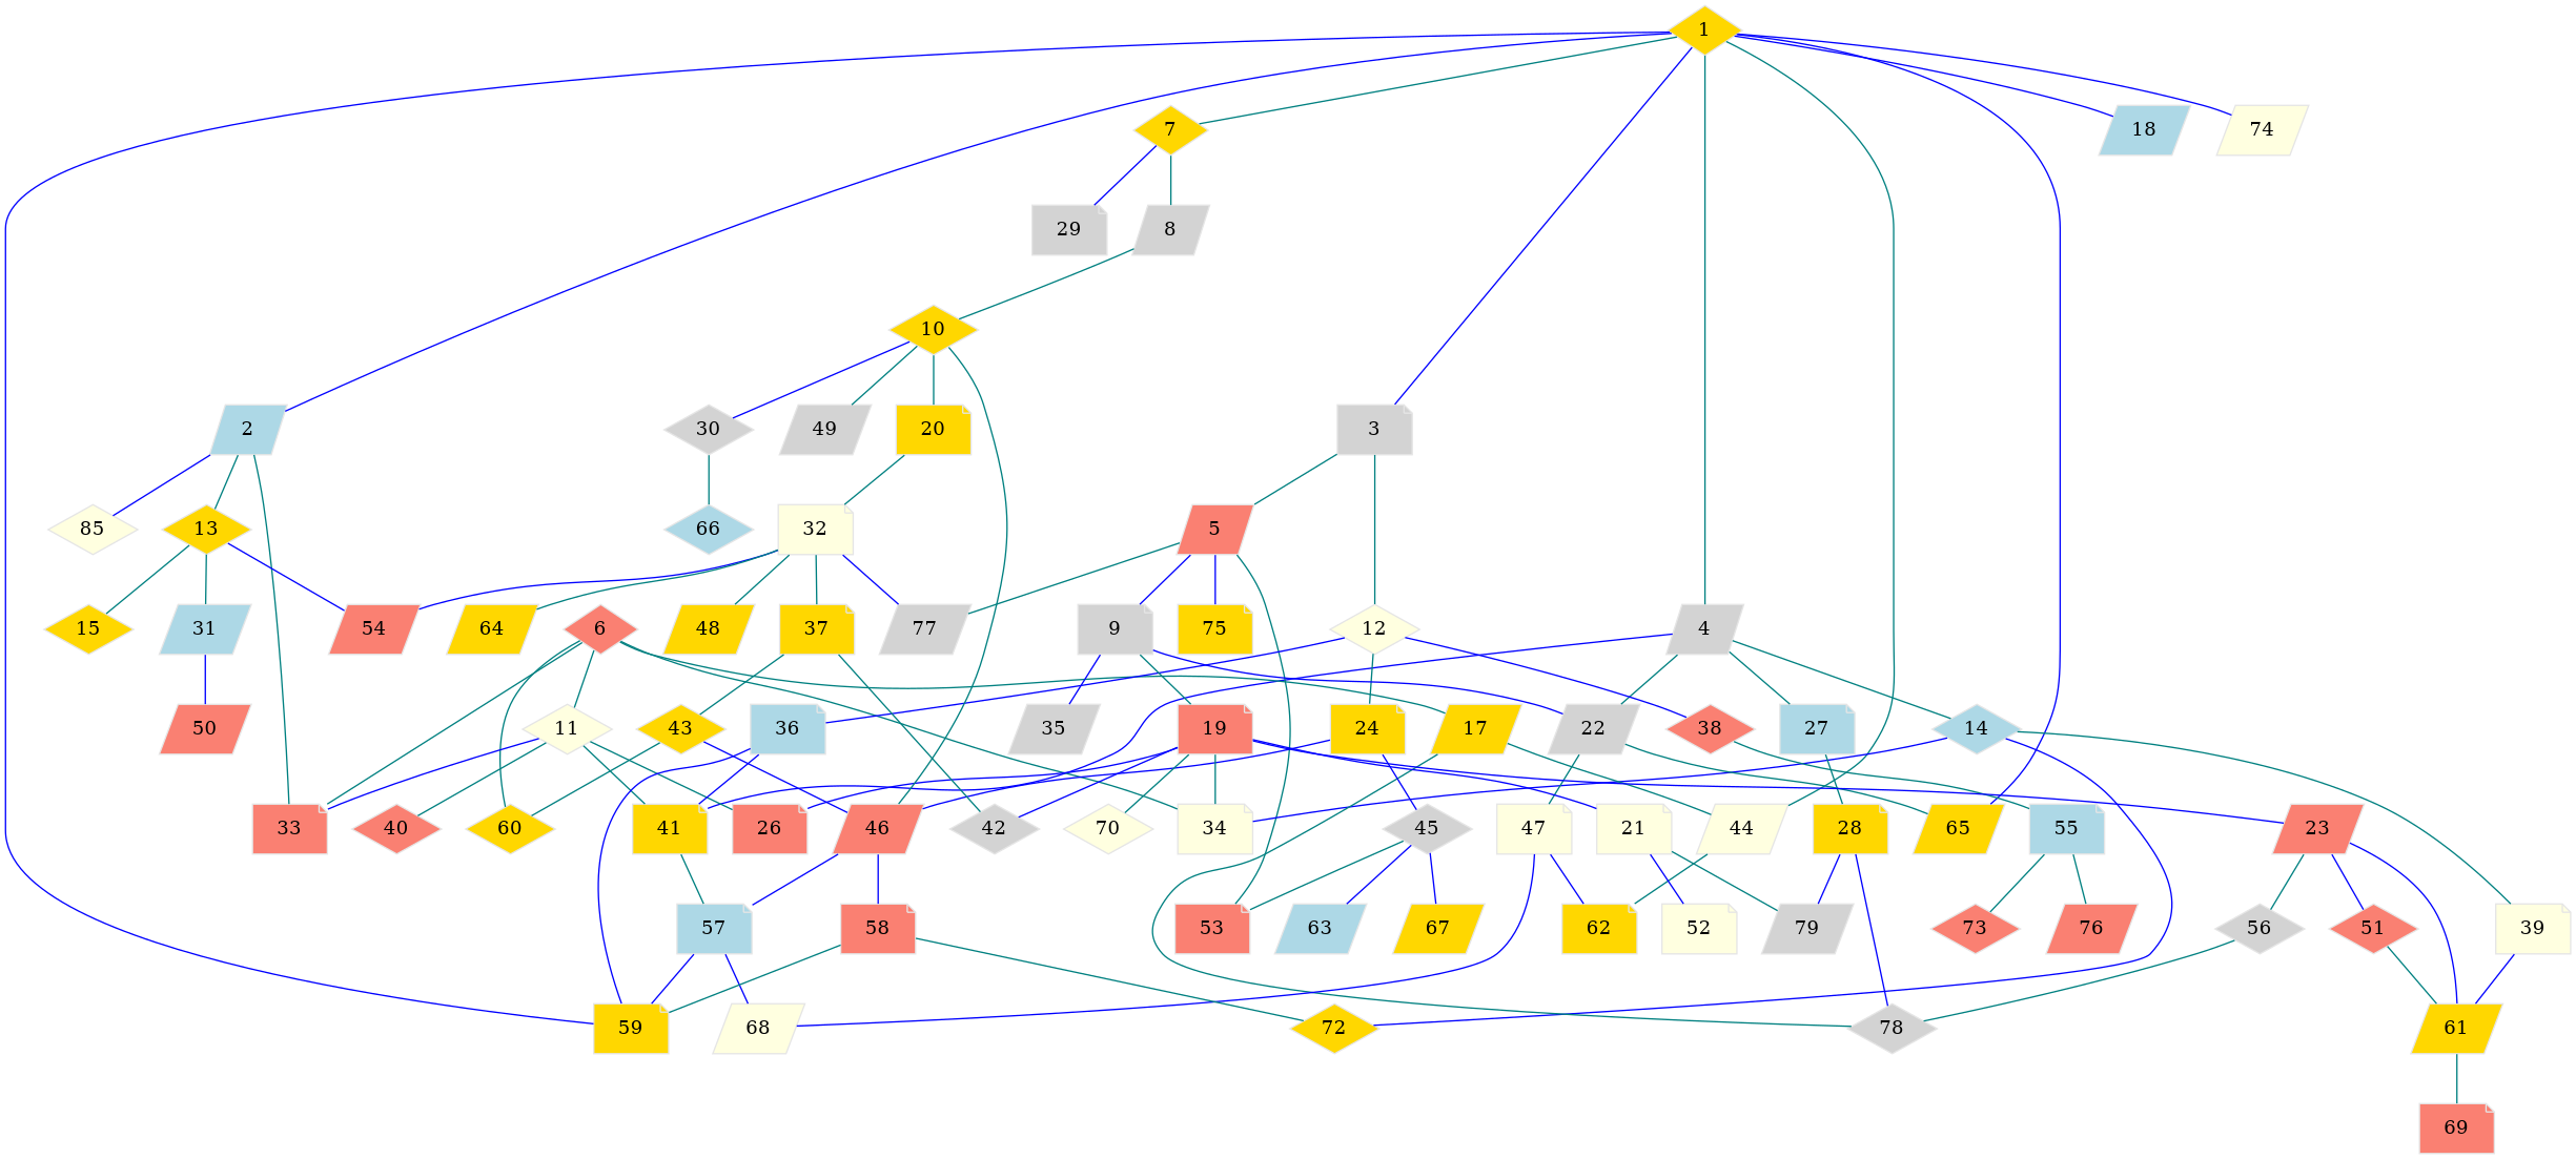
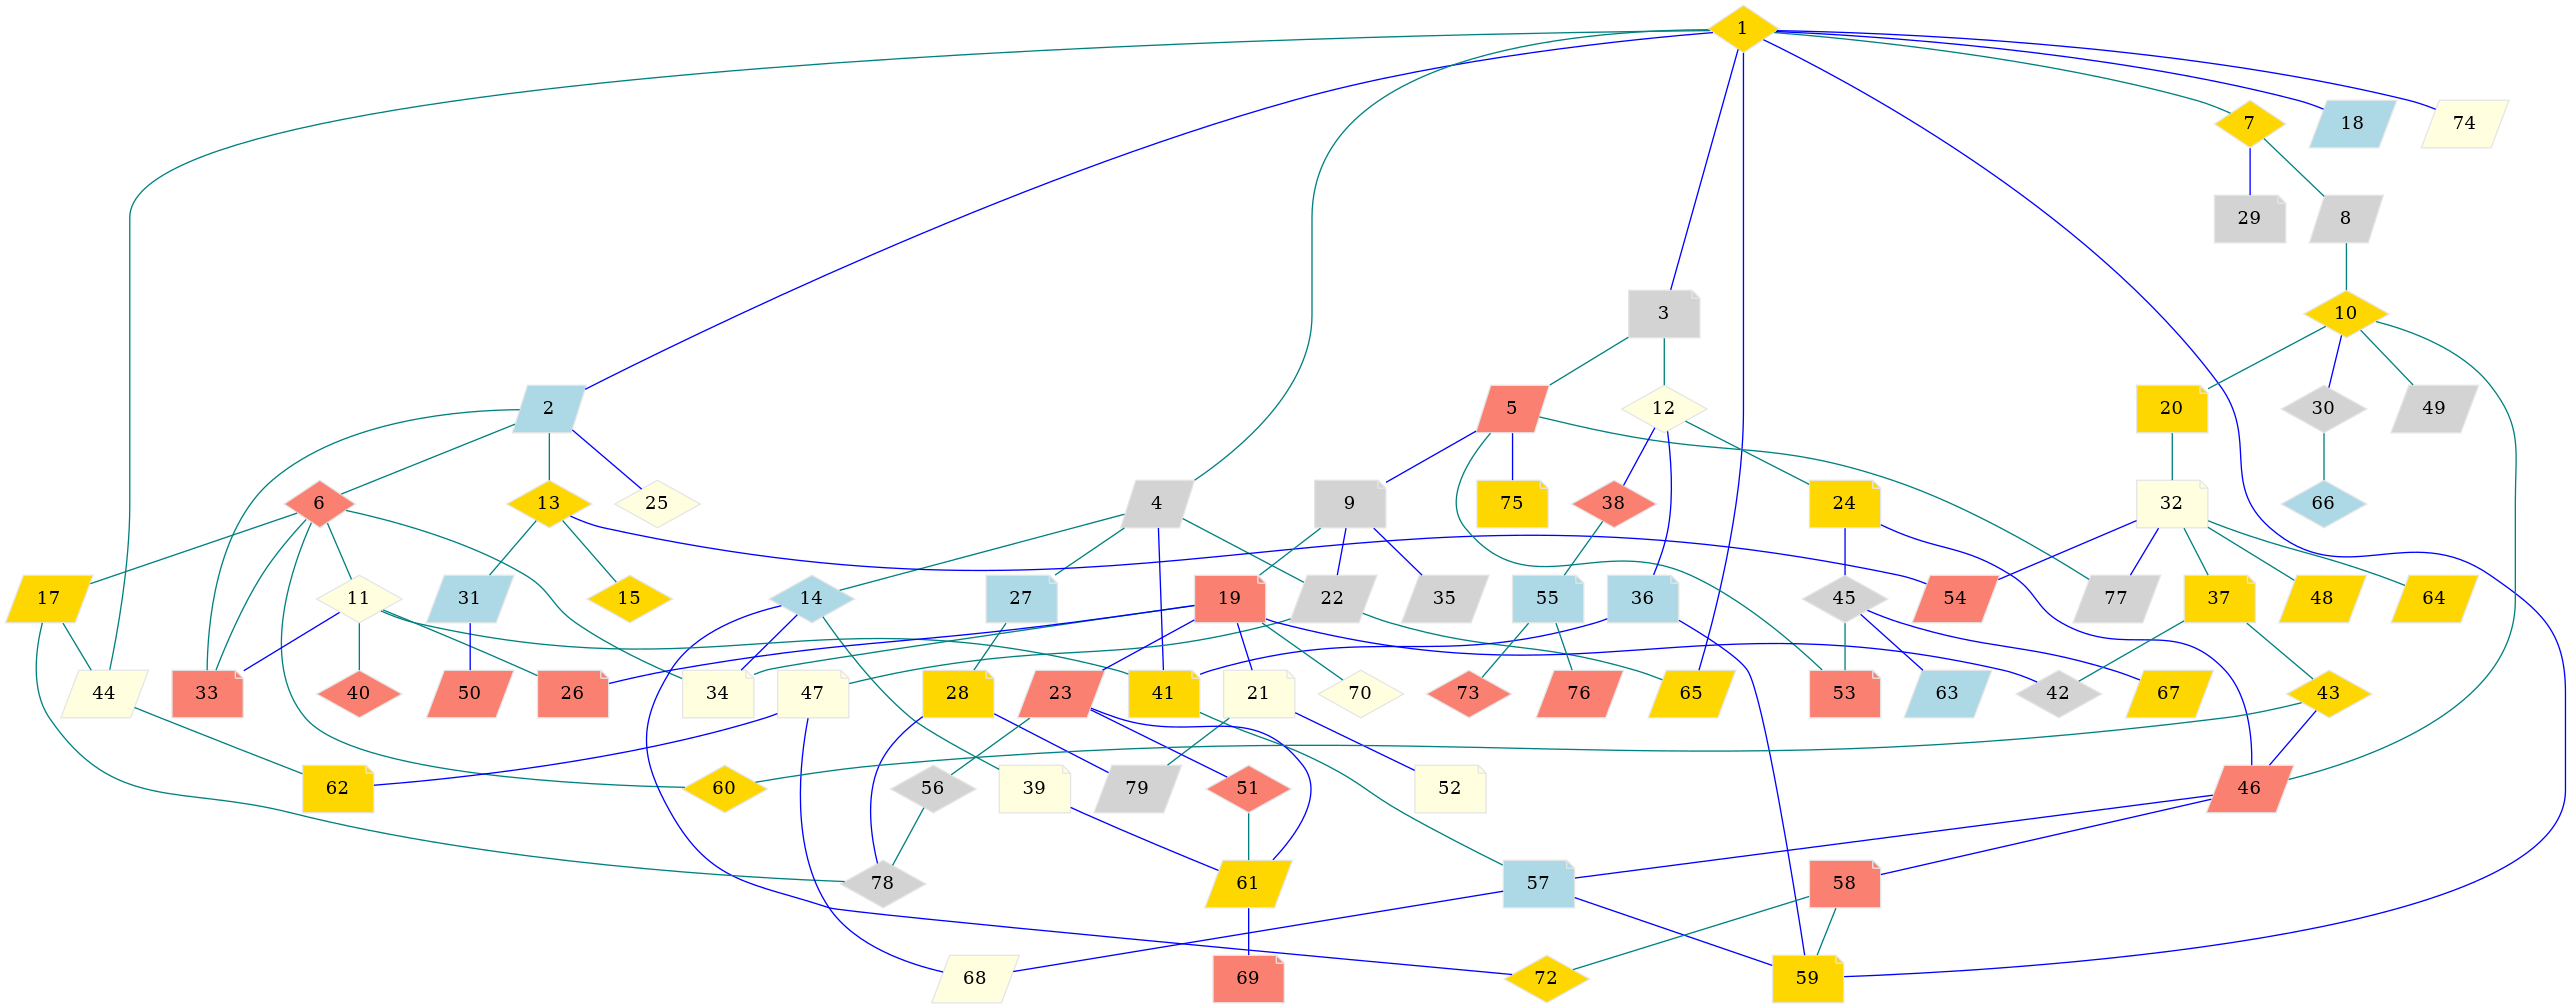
  graph {
    node [color=gray90 fillcolor=gold shape=note style=filled]
    edge [color=teal]
    1 [shape=diamond]
    2 [fillcolor=lightblue shape=parallelogram]
    3 [fillcolor=lightgrey]
    4 [fillcolor=lightgrey shape=parallelogram]
    7 [shape=diamond]
    18 [fillcolor=lightblue shape=parallelogram]
    44 [fillcolor=lightyellow shape=parallelogram]
    59
    65 [shape=parallelogram]
    74 [fillcolor=lightyellow shape=parallelogram]
    6 [fillcolor=salmon shape=diamond]
    13 [shape=diamond]
-   25 [fillcolor=lightyellow shape=diamond label=85]
+   25 [fillcolor=lightyellow shape=diamond]
    33 [fillcolor=salmon]
    5 [fillcolor=salmon shape=parallelogram]
    12 [fillcolor=lightyellow shape=diamond]
    14 [fillcolor=lightblue shape=diamond]
    22 [fillcolor=lightgrey shape=parallelogram]
    27 [fillcolor=lightblue]
    41
    8 [fillcolor=lightgrey shape=parallelogram]
    29 [fillcolor=lightgrey]
    62
    11 [fillcolor=lightyellow shape=diamond]
    17 [shape=parallelogram]
    34 [fillcolor=lightyellow]
    60 [shape=diamond]
    15 [shape=diamond]
    31 [fillcolor=lightblue shape=parallelogram]
    54 [fillcolor=salmon shape=parallelogram]
    9 [fillcolor=lightgrey]
    53 [fillcolor=salmon]
    75
    77 [fillcolor=lightgrey shape=parallelogram]
    24
    36 [fillcolor=lightblue]
    38 [fillcolor=salmon shape=diamond]
    39 [fillcolor=lightyellow]
    72 [shape=diamond]
    47 [fillcolor=lightyellow]
    28
    57 [fillcolor=lightblue]
    19 [fillcolor=salmon]
    35 [fillcolor=lightgrey shape=parallelogram]
    26 [fillcolor=salmon]
    40 [fillcolor=salmon shape=diamond]
    78 [fillcolor=lightgrey shape=diamond]
    10 [shape=diamond]
    20
    30 [fillcolor=lightgrey shape=diamond]
    46 [fillcolor=salmon shape=parallelogram]
    49 [fillcolor=lightgrey shape=parallelogram]
    21 [fillcolor=lightyellow]
    23 [fillcolor=salmon shape=parallelogram]
    42 [fillcolor=lightgrey shape=diamond]
    70 [fillcolor=lightyellow shape=diamond]
    32 [fillcolor=lightyellow]
    66 [fillcolor=lightblue shape=diamond]
    58 [fillcolor=salmon]
    45 [fillcolor=lightgrey shape=diamond]
    55 [fillcolor=lightblue]
    50 [fillcolor=salmon shape=parallelogram]
    61 [shape=parallelogram]
    52 [fillcolor=lightyellow]
    79 [fillcolor=lightgrey shape=parallelogram]
    51 [fillcolor=salmon shape=diamond]
    56 [fillcolor=lightgrey shape=diamond]
    37
    48 [shape=parallelogram]
    64 [shape=parallelogram]
    68 [fillcolor=lightyellow shape=parallelogram]
    69 [fillcolor=salmon]
    63 [fillcolor=lightblue shape=parallelogram]
    67 [shape=parallelogram]
    43 [shape=diamond]
    73 [fillcolor=salmon shape=diamond]
    76 [fillcolor=salmon shape=parallelogram]
    1 -- 2 [color=blue]
    1 -- 3 [color=blue]
    1 -- 4
    1 -- 7
    1 -- 18 [color=blue]
    1 -- 44
    1 -- 59 [color=blue]
    1 -- 65 [color=blue]
    1 -- 74 [color=blue]
+   2 -- 6
    2 -- 13
    2 -- 25 [color=blue]
    2 -- 33
    3 -- 5
    3 -- 12
    4 -- 14
    4 -- 22
    4 -- 27
    4 -- 41 [color=blue]
    7 -- 8
    7 -- 29 [color=blue]
    44 -- 62
    6 -- 33
    6 -- 11
    6 -- 17
    6 -- 34
    6 -- 60
    13 -- 15
    13 -- 31
    13 -- 54 [color=blue]
    5 -- 9 [color=blue]
    5 -- 53
    5 -- 75 [color=blue]
    5 -- 77
    12 -- 24
    12 -- 36 [color=blue]
    12 -- 38 [color=blue]
    14 -- 34 [color=blue]
    14 -- 39
    14 -- 72 [color=blue]
    22 -- 65
    22 -- 47
    27 -- 28
    41 -- 57
    8 -- 10
    11 -- 33 [color=blue]
    11 -- 41
    11 -- 26
    11 -- 40
    17 -- 44
    17 -- 78
    31 -- 50 [color=blue]
    9 -- 22 [color=blue]
    9 -- 19
    9 -- 35 [color=blue]
    24 -- 46 [color=blue]
    24 -- 45 [color=blue]
    36 -- 59 [color=blue]
    36 -- 41 [color=blue]
    38 -- 55
    39 -- 61 [color=blue]
    47 -- 62 [color=blue]
    47 -- 68 [color=blue]
    28 -- 78 [color=blue]
    28 -- 79 [color=blue]
    57 -- 59 [color=blue]
    57 -- 68 [color=blue]
    19 -- 34
    19 -- 26 [color=blue]
    19 -- 21 [color=blue]
    19 -- 23 [color=blue]
    19 -- 42 [color=blue]
    19 -- 70
    10 -- 20
    10 -- 30 [color=blue]
    10 -- 46
    10 -- 49
    20 -- 32
    30 -- 66
    46 -- 57 [color=blue]
    46 -- 58 [color=blue]
    21 -- 52 [color=blue]
    21 -- 79
    23 -- 61 [color=blue]
    23 -- 51 [color=blue]
    23 -- 56
    32 -- 54 [color=blue]
    32 -- 77 [color=blue]
    32 -- 37
    32 -- 48
    32 -- 64
    58 -- 59
    58 -- 72
    45 -- 53
    45 -- 63 [color=blue]
    45 -- 67 [color=blue]
    55 -- 73
    55 -- 76
-   61 -- 69
+   61 -- 69 [color=blue]
    51 -- 61
    56 -- 78
    37 -- 42
    37 -- 43
    43 -- 60
    43 -- 46 [color=blue]
  }
